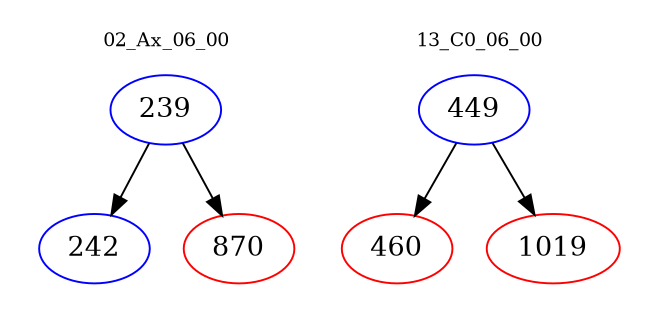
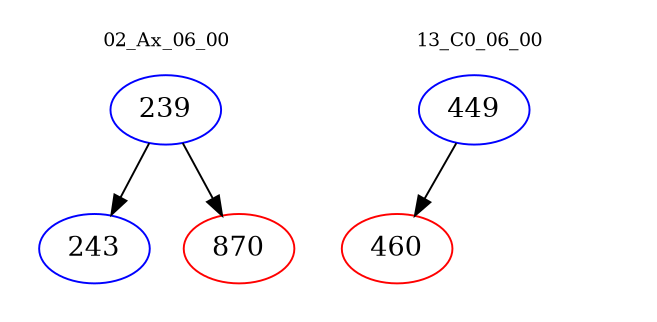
  digraph {
    node [color=blue]
    edge [color=black]
    n1 [label=239]
-   n2 [label=242]
+   n2 [label=243]
    n3 [color=red label=870]
    n4 [label=449]
    n5 [color=red label=460]
-   n6 [color=red label=1019]
    subgraph cluster_1 {
      color=white
      fontsize=10
      label="02_Ax_06_00"
      n1
      n2
      n3
    }
    subgraph cluster_2 {
      color=white
      fontsize=10
      label="13_C0_06_00"
      n4
      n5
-     n6
    }
    n1 -> n2
    n1 -> n3
    n4 -> n5
-   n4 -> n6
  }
